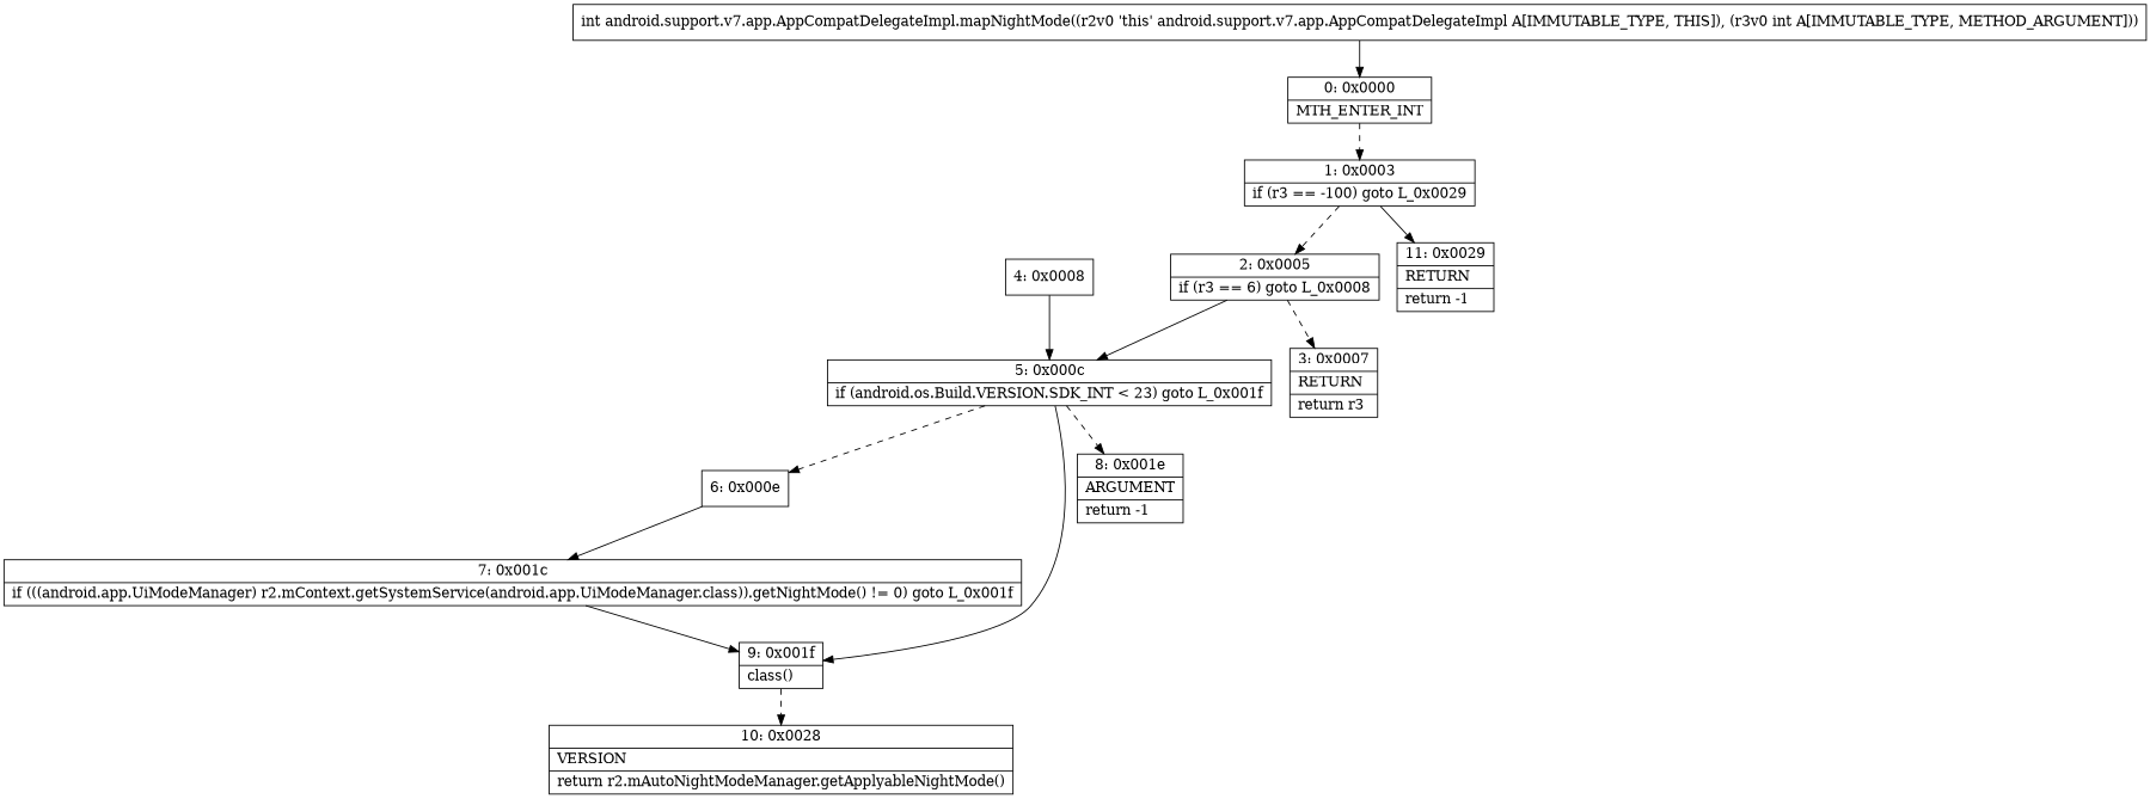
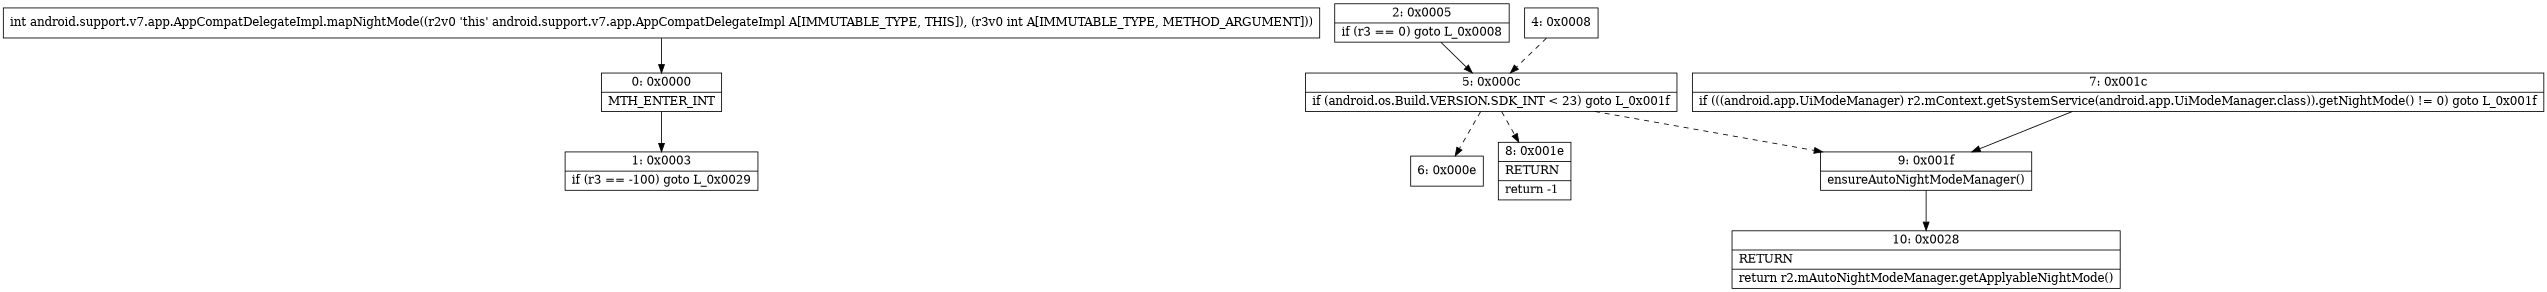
  digraph {
    node [shape=record]
    n1 [label="{0\:\ 0x0000|MTH_ENTER_INT\l}"]
    n2 [label="{1\:\ 0x0003|if (r3 == \-100) goto L_0x0029\l}"]
-   n3 [label="{2\:\ 0x0005|if (r3 == 6) goto L_0x0008\l}"]
-   n4 [label="{11\:\ 0x0029|RETURN\l|return \-1\l}"]
-   n5 [label="{3\:\ 0x0007|RETURN\l|return r3\l}"]
+   n3 [label="{2\:\ 0x0005|if (r3 == 0) goto L_0x0008\l}"]
    n6 [label="{5\:\ 0x000c|if (android.os.Build.VERSION.SDK_INT \< 23) goto L_0x001f\l}"]
    n7 [label="{4\:\ 0x0008}"]
    n8 [label="{6\:\ 0x000e}"]
-   n9 [label="{9\:\ 0x001f|class()\l}"]
-   n10 [label="{8\:\ 0x001e|ARGUMENT\l|return \-1\l}"]
+   n9 [label="{9\:\ 0x001f|ensureAutoNightModeManager()\l}"]
+   n10 [label="{8\:\ 0x001e|RETURN\l|return \-1\l}"]
    n11 [label="{7\:\ 0x001c|if (((android.app.UiModeManager) r2.mContext.getSystemService(android.app.UiModeManager.class)).getNightMode() != 0) goto L_0x001f\l}"]
-   n12 [label="{10\:\ 0x0028|VERSION\l|return r2.mAutoNightModeManager.getApplyableNightMode()\l}"]
+   n12 [label="{10\:\ 0x0028|RETURN\l|return r2.mAutoNightModeManager.getApplyableNightMode()\l}"]
    n13 [label="{int android.support.v7.app.AppCompatDelegateImpl.mapNightMode((r2v0 'this' android.support.v7.app.AppCompatDelegateImpl A[IMMUTABLE_TYPE, THIS]), (r3v0 int A[IMMUTABLE_TYPE, METHOD_ARGUMENT])) }"]
-   n1 -> n2 [style=dashed]
-   n2 -> n3 [style=dashed]
-   n2 -> n4
-   n3 -> n5 [style=dashed]
+   n1 -> n2
    n3 -> n6
    n6 -> n8 [style=dashed]
-   n6 -> n9
+   n6 -> n9 [style=dashed]
    n6 -> n10 [style=dashed]
-   n7 -> n6
-   n8 -> n11
-   n9 -> n12 [style=dashed]
+   n7 -> n6 [style=dashed]
+   n9 -> n12
    n11 -> n9
    n13 -> n1
  }
